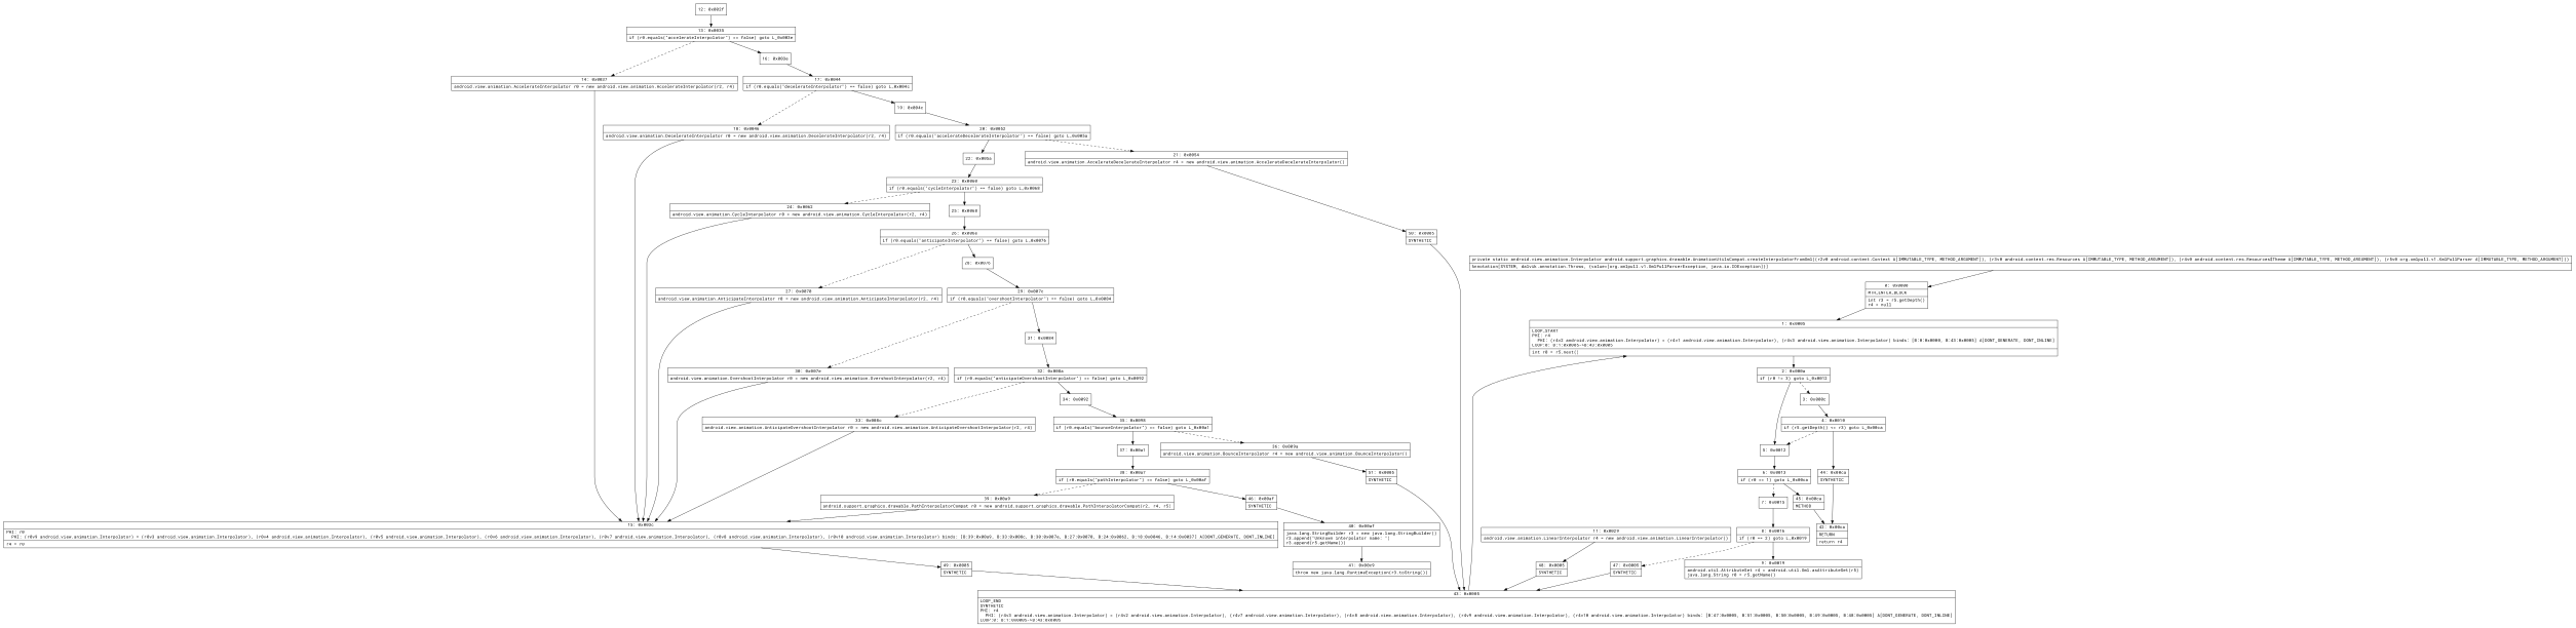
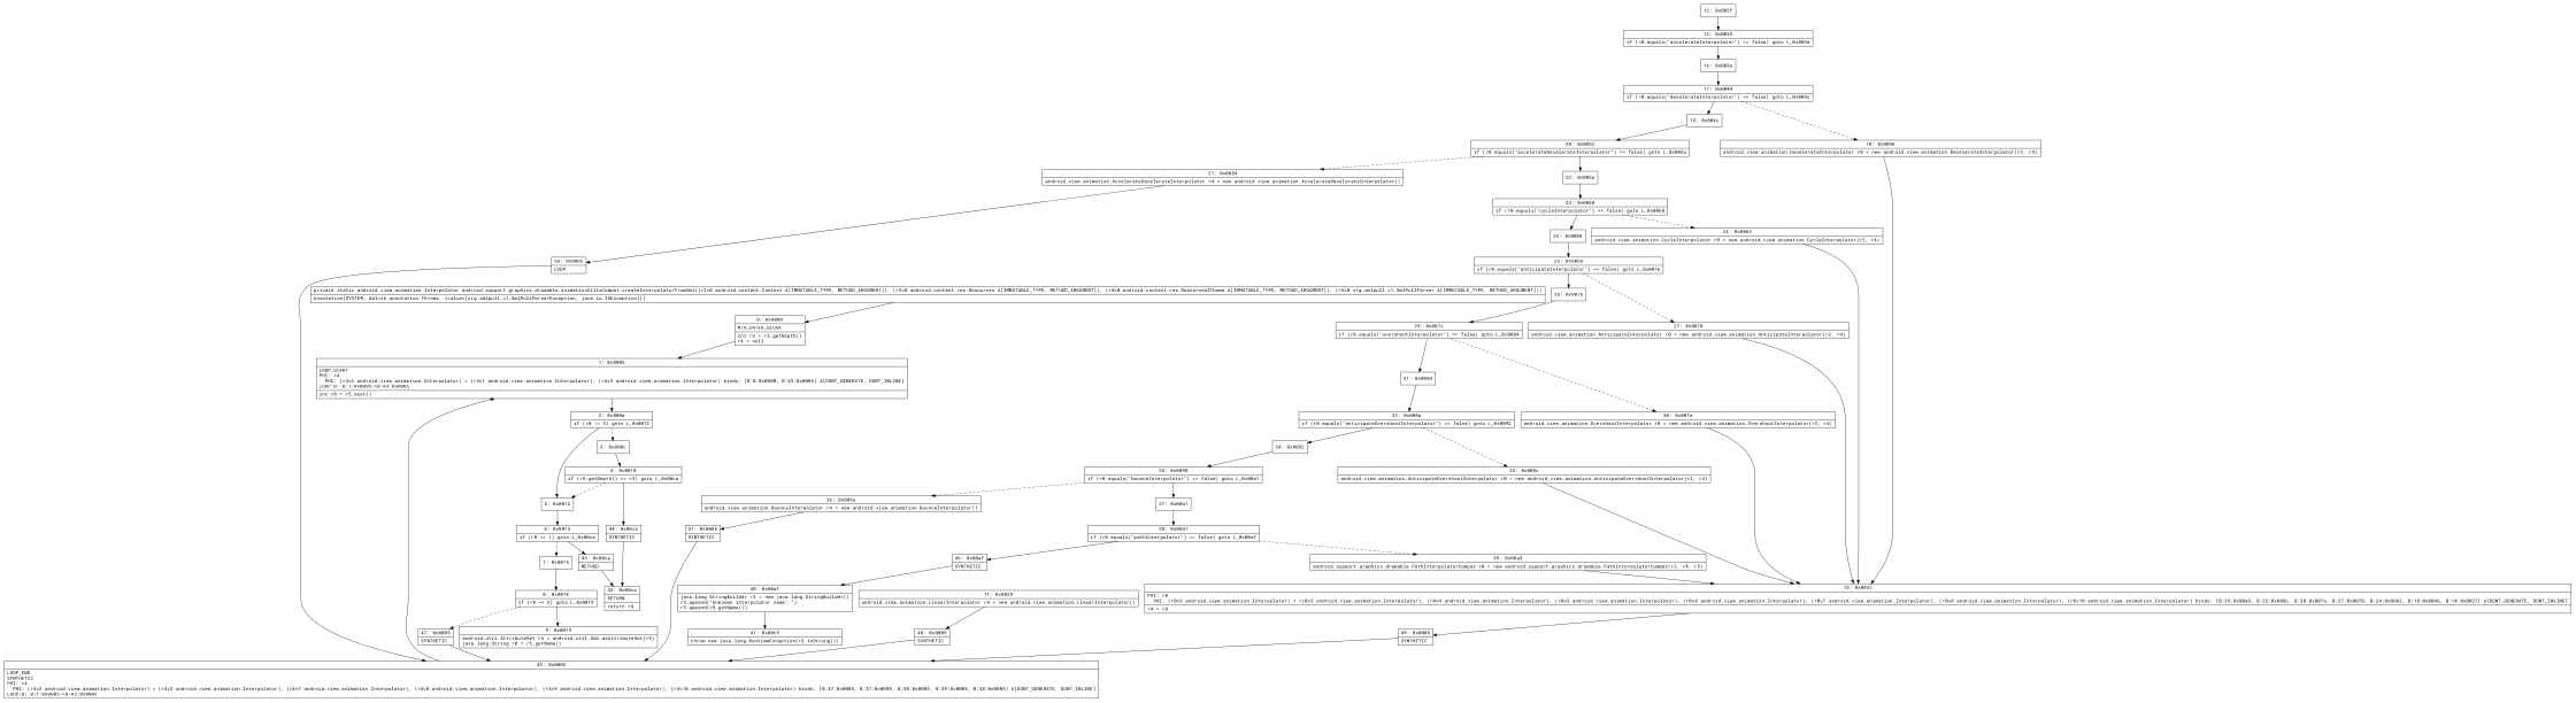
  digraph {
    fontname="Roboto Mono"
    node [fontname="Roboto Mono" shape=record]
    edge [fontname="Roboto Mono"]
    n1 [label="{0\:\ 0x0000|MTH_ENTER_BLOCK\l|int r3 = r5.getDepth()\lr4 = null\l}"]
    n2 [label="{1\:\ 0x0005|LOOP_START\lPHI: r4 \l  PHI: (r4v2 android.view.animation.Interpolator) = (r4v1 android.view.animation.Interpolator), (r4v3 android.view.animation.Interpolator) binds: [B:0:0x0000, B:43:0x0005] A[DONT_GENERATE, DONT_INLINE]\lLOOP:0: B:1:0x0005\-\>B:43:0x0005\l|int r0 = r5.next()\l}"]
    n3 [label="{2\:\ 0x000a|if (r0 != 3) goto L_0x0012\l}"]
    n4 [label="{3\:\ 0x000c}"]
    n5 [label="{5\:\ 0x0012}"]
    n6 [label="{4\:\ 0x0010|if (r5.getDepth() \<= r3) goto L_0x00ca\l}"]
    n7 [label="{6\:\ 0x0013|if (r0 == 1) goto L_0x00ca\l}"]
    n8 [label="{44\:\ 0x00ca|SYNTHETIC\l}"]
    n9 [label="{42\:\ 0x00ca|RETURN\l|return r4\l}"]
    n10 [label="{7\:\ 0x0015}"]
    n11 [label="{45\:\ 0x00ca|METHOD\l}"]
    n12 [label="{8\:\ 0x0016|if (r0 == 2) goto L_0x0019\l}"]
    n13 [label="{9\:\ 0x0019|android.util.AttributeSet r4 = android.util.Xml.asAttributeSet(r5)\ljava.lang.String r0 = r5.getName()\l}"]
    n14 [label="{47\:\ 0x0005|SYNTHETIC\l}"]
    n15 [label="{43\:\ 0x0005|LOOP_END\lSYNTHETIC\lPHI: r4 \l  PHI: (r4v3 android.view.animation.Interpolator) = (r4v2 android.view.animation.Interpolator), (r4v7 android.view.animation.Interpolator), (r4v8 android.view.animation.Interpolator), (r4v9 android.view.animation.Interpolator), (r4v10 android.view.animation.Interpolator) binds: [B:47:0x0005, B:51:0x0005, B:50:0x0005, B:49:0x0005, B:48:0x0005] A[DONT_GENERATE, DONT_INLINE]\lLOOP:0: B:1:0x0005\-\>B:43:0x0005\l}"]
    n16 [label="{11\:\ 0x0029|android.view.animation.LinearInterpolator r4 = new android.view.animation.LinearInterpolator()\l}"]
    n17 [label="{48\:\ 0x0005|SYNTHETIC\l}"]
    n18 [label="{12\:\ 0x002f}"]
    n19 [label="{13\:\ 0x0035|if (r0.equals(\"accelerateInterpolator\") == false) goto L_0x003e\l}"]
-   n20 [label="{14\:\ 0x0037|android.view.animation.AccelerateInterpolator r0 = new android.view.animation.AccelerateInterpolator(r2, r4)\l}"]
    n21 [label="{16\:\ 0x003e}"]
    n22 [label="{15\:\ 0x003c|PHI: r0 \l  PHI: (r0v9 android.view.animation.Interpolator) = (r0v3 android.view.animation.Interpolator), (r0v4 android.view.animation.Interpolator), (r0v5 android.view.animation.Interpolator), (r0v6 android.view.animation.Interpolator), (r0v7 android.view.animation.Interpolator), (r0v8 android.view.animation.Interpolator), (r0v10 android.view.animation.Interpolator) binds: [B:39:0x00a9, B:33:0x008c, B:30:0x007e, B:27:0x0070, B:24:0x0062, B:18:0x0046, B:14:0x0037] A[DONT_GENERATE, DONT_INLINE]\l|r4 = r0\l}"]
    n23 [label="{17\:\ 0x0044|if (r0.equals(\"decelerateInterpolator\") == false) goto L_0x004c\l}"]
    n24 [label="{49\:\ 0x0005|SYNTHETIC\l}"]
    n25 [label="{18\:\ 0x0046|android.view.animation.DecelerateInterpolator r0 = new android.view.animation.DecelerateInterpolator(r2, r4)\l}"]
    n26 [label="{19\:\ 0x004c}"]
    n27 [label="{20\:\ 0x0052|if (r0.equals(\"accelerateDecelerateInterpolator\") == false) goto L_0x005a\l}"]
    n28 [label="{21\:\ 0x0054|android.view.animation.AccelerateDecelerateInterpolator r4 = new android.view.animation.AccelerateDecelerateInterpolator()\l}"]
    n29 [label="{22\:\ 0x005a}"]
-   n30 [label="{50\:\ 0x0005|SYNTHETIC\l}"]
+   n30 [label="{50\:\ 0x0005|LOOP\l}"]
    n31 [label="{23\:\ 0x0060|if (r0.equals(\"cycleInterpolator\") == false) goto L_0x0068\l}"]
    n32 [label="{24\:\ 0x0062|android.view.animation.CycleInterpolator r0 = new android.view.animation.CycleInterpolator(r2, r4)\l}"]
    n33 [label="{25\:\ 0x0068}"]
    n34 [label="{26\:\ 0x006e|if (r0.equals(\"anticipateInterpolator\") == false) goto L_0x0076\l}"]
    n35 [label="{27\:\ 0x0070|android.view.animation.AnticipateInterpolator r0 = new android.view.animation.AnticipateInterpolator(r2, r4)\l}"]
    n36 [label="{28\:\ 0x0076}"]
    n37 [label="{29\:\ 0x007c|if (r0.equals(\"overshootInterpolator\") == false) goto L_0x0084\l}"]
    n38 [label="{30\:\ 0x007e|android.view.animation.OvershootInterpolator r0 = new android.view.animation.OvershootInterpolator(r2, r4)\l}"]
    n39 [label="{31\:\ 0x0084}"]
    n40 [label="{32\:\ 0x008a|if (r0.equals(\"anticipateOvershootInterpolator\") == false) goto L_0x0092\l}"]
    n41 [label="{33\:\ 0x008c|android.view.animation.AnticipateOvershootInterpolator r0 = new android.view.animation.AnticipateOvershootInterpolator(r2, r4)\l}"]
    n42 [label="{34\:\ 0x0092}"]
    n43 [label="{35\:\ 0x0098|if (r0.equals(\"bounceInterpolator\") == false) goto L_0x00a1\l}"]
    n44 [label="{36\:\ 0x009a|android.view.animation.BounceInterpolator r4 = new android.view.animation.BounceInterpolator()\l}"]
    n45 [label="{37\:\ 0x00a1}"]
    n46 [label="{51\:\ 0x0005|SYNTHETIC\l}"]
    n47 [label="{38\:\ 0x00a7|if (r0.equals(\"pathInterpolator\") == false) goto L_0x00af\l}"]
    n48 [label="{39\:\ 0x00a9|android.support.graphics.drawable.PathInterpolatorCompat r0 = new android.support.graphics.drawable.PathInterpolatorCompat(r2, r4, r5)\l}"]
    n49 [label="{46\:\ 0x00af|SYNTHETIC\l}"]
    n50 [label="{40\:\ 0x00af|java.lang.StringBuilder r3 = new java.lang.StringBuilder()\lr3.append(\"Unknown interpolator name: \")\lr3.append(r5.getName())\l}"]
    n51 [label="{41\:\ 0x00c9|throw new java.lang.RuntimeException(r3.toString())\l}"]
    n52 [label="{private static android.view.animation.Interpolator android.support.graphics.drawable.AnimationUtilsCompat.createInterpolatorFromXml((r2v0 android.content.Context A[IMMUTABLE_TYPE, METHOD_ARGUMENT]), (r3v0 android.content.res.Resources A[IMMUTABLE_TYPE, METHOD_ARGUMENT]), (r4v0 android.content.res.Resources$Theme A[IMMUTABLE_TYPE, METHOD_ARGUMENT]), (r5v0 org.xmlpull.v1.XmlPullParser A[IMMUTABLE_TYPE, METHOD_ARGUMENT]))  | Annotation[SYSTEM, dalvik.annotation.Throws, \{value=[org.xmlpull.v1.XmlPullParserException, java.io.IOException]\}]\l}"]
    n1 -> n2
    n2 -> n3
    n3 -> n4 [style=dashed]
    n3 -> n5
    n4 -> n6
    n5 -> n7
    n6 -> n5 [style=dashed]
    n6 -> n8
    n7 -> n10 [style=dashed]
    n7 -> n11
    n8 -> n9
    n10 -> n12
    n11 -> n9
    n12 -> n13
    n12 -> n14 [style=dashed]
    n14 -> n15
    n15 -> n2
    n16 -> n17
    n17 -> n15
    n18 -> n19
-   n19 -> n20 [style=dashed]
    n19 -> n21
-   n20 -> n22
    n21 -> n23
    n22 -> n24
    n23 -> n25 [style=dashed]
    n23 -> n26
    n24 -> n15
    n25 -> n22
    n26 -> n27
    n27 -> n28 [style=dashed]
    n27 -> n29
    n28 -> n30
    n29 -> n31
    n30 -> n15
    n31 -> n32 [style=dashed]
    n31 -> n33
    n32 -> n22
    n33 -> n34
    n34 -> n35 [style=dashed]
    n34 -> n36
    n35 -> n22
    n36 -> n37
    n37 -> n38 [style=dashed]
    n37 -> n39
    n38 -> n22
    n39 -> n40
    n40 -> n41 [style=dashed]
    n40 -> n42
    n41 -> n22
    n42 -> n43
    n43 -> n44 [style=dashed]
    n43 -> n45
    n44 -> n46
    n45 -> n47
    n46 -> n15
    n47 -> n48 [style=dashed]
    n47 -> n49
    n48 -> n22
    n49 -> n50
    n50 -> n51
    n52 -> n1
  }
